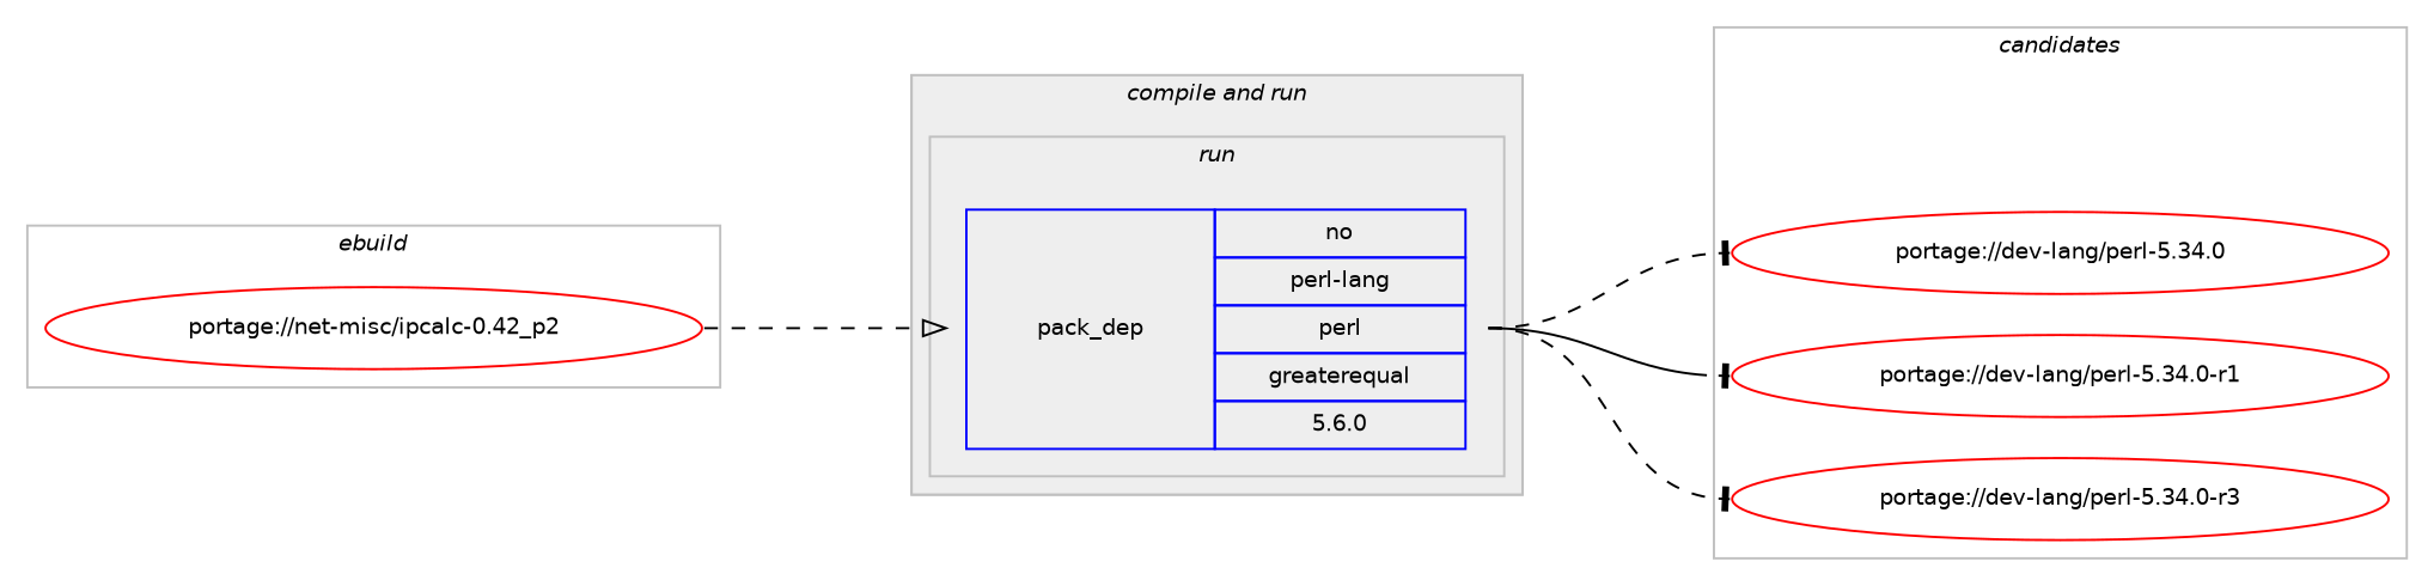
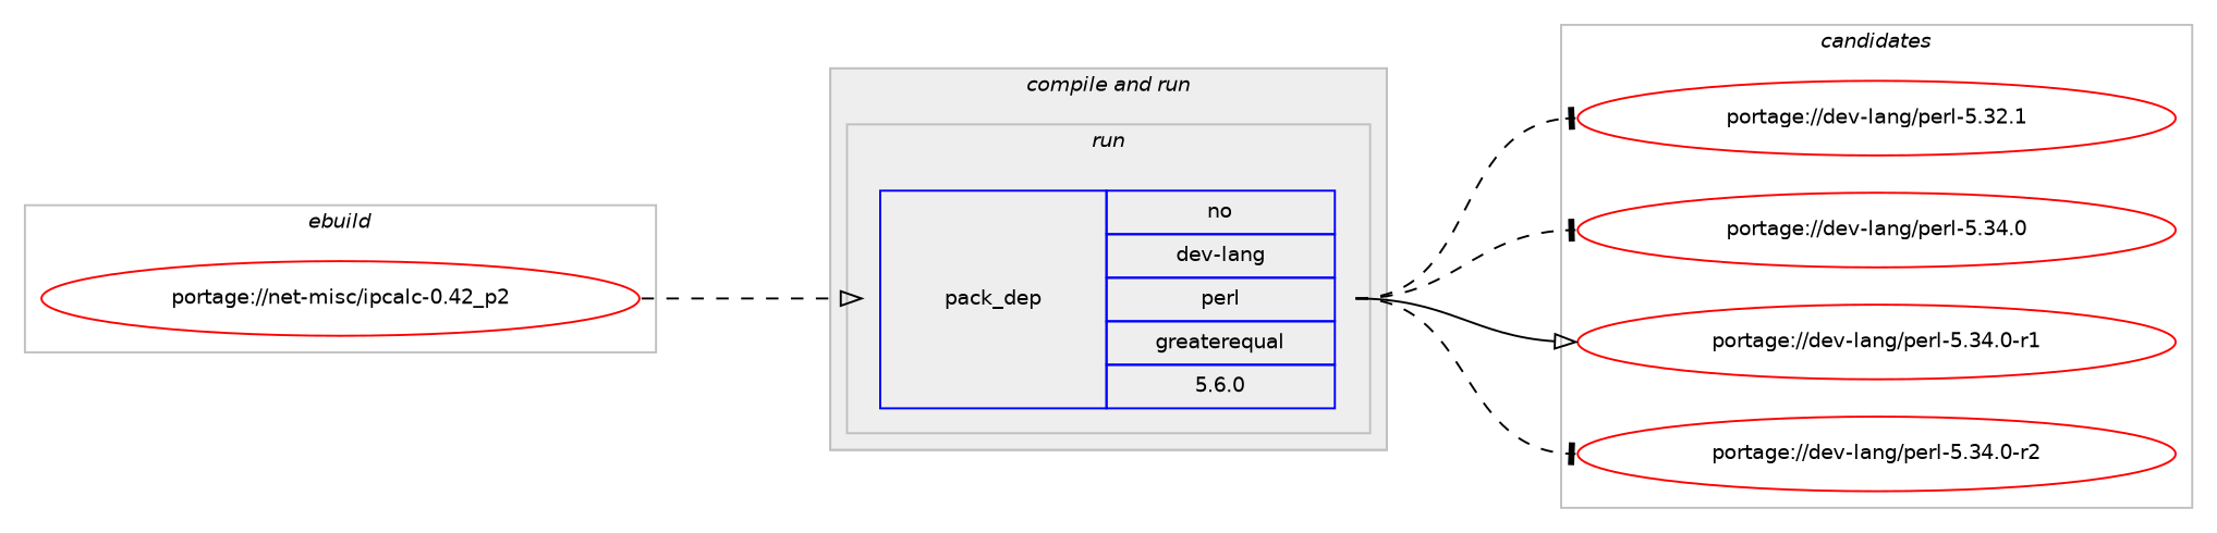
  digraph {
    compound=true
    concentrate=true
    fontname=Helvetica
    fontsize=10
    newrank=true
    rankdir=LR
    ranksep=1.5
    node [color=red fontname=Helvetica fontsize=10]
    edge [arrowhead=tee headport=w style=dashed tailport=e weight=100]
    n1 [label="portage://net-misc/ipcalc-0.42_p2" width=4]
-   n2 [color=blue label=<<TABLE BORDER="0" CELLBORDER="1" CELLSPACING="0" CELLPADDING="4" WIDTH="220"><TR><TD ROWSPAN="6" CELLPADDING="30">pack_dep</TD></TR><TR><TD WIDTH="110">no</TD></TR><TR><TD>perl-lang</TD></TR><TR><TD>perl</TD></TR><TR><TD>greaterequal</TD></TR><TR><TD>5.6.0</TD></TR></TABLE>> shape=none]
+   n2 [color=blue label=<<TABLE BORDER="0" CELLBORDER="1" CELLSPACING="0" CELLPADDING="4" WIDTH="220"><TR><TD ROWSPAN="6" CELLPADDING="30">pack_dep</TD></TR><TR><TD WIDTH="110">no</TD></TR><TR><TD>dev-lang</TD></TR><TR><TD>perl</TD></TR><TR><TD>greaterequal</TD></TR><TR><TD>5.6.0</TD></TR></TABLE>> shape=none]
+   n3 [label="portage://dev-lang/perl-5.32.1" width=4]
    n4 [label="portage://dev-lang/perl-5.34.0" width=4]
    n5 [label="portage://dev-lang/perl-5.34.0-r1" width=4]
-   n6 [label="portage://dev-lang/perl-5.34.0-r3" width=4]
+   n6 [label="portage://dev-lang/perl-5.34.0-r2" width=4]
    subgraph cluster_1 {
      color=gray
      label=<<i>ebuild</i>>
      rank=same
      n1
    }
    subgraph cluster_2 {
      color=gray
      label=<<i>dependencies</i>>
      subgraph cluster_3 {
        color=gray
        fillcolor="#eeeeee"
        label=<<i>compile</i>>
        style=filled
      }
      subgraph cluster_4 {
        color=gray
        fillcolor="#eeeeee"
        label=<<i>compile and run</i>>
        style=filled
      }
      subgraph cluster_5 {
        color=gray
        fillcolor="#eeeeee"
        label=<<i>run</i>>
        style=filled
        subgraph sub_6 {
          color=gray
          fillcolor="#eeeeee"
          label=<<i>run</i>>
          style=filled
          n2
        }
      }
    }
    subgraph cluster_7 {
      color=gray
      label=<<i>candidates</i>>
      rank=same
      subgraph sub_8 {
        color=black
        label=<<i>candidates</i>>
        nodesep=1
        rank=same
+       n3
        n4
        n5
        n6
      }
    }
    n1 -> n2 [arrowhead=onormal weight=20]
+   n2 -> n3
    n2 -> n4
-   n2 -> n5 [style=solid]
+   n2 -> n5 [arrowhead=onormal style=solid]
    n2 -> n6
  }
